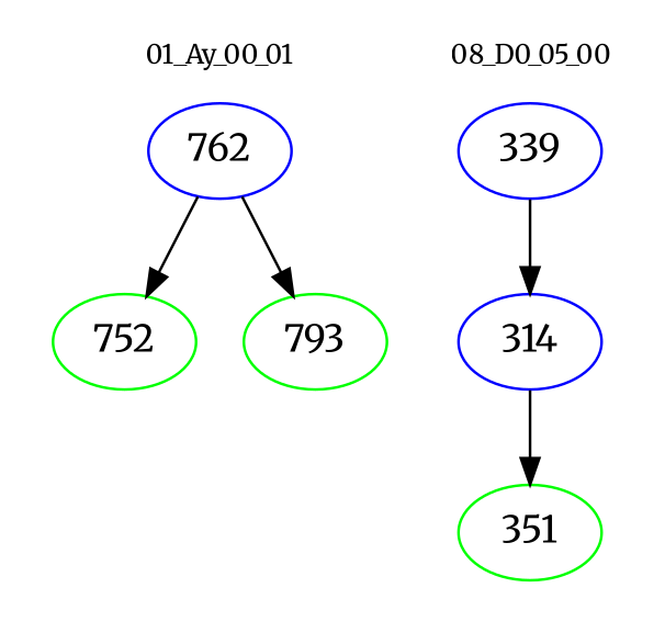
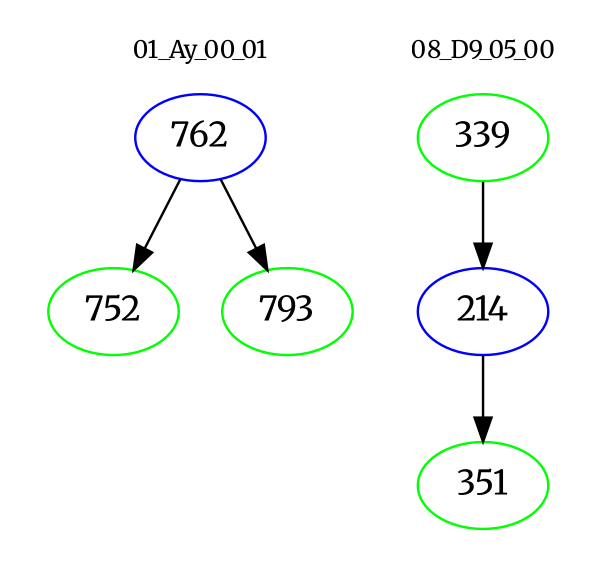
  digraph {
    fontname=Merriweather
    node [color=green fontname=Merriweather]
    edge [color=black fontname=Merriweather]
    n1 [color=blue label=762]
    n2 [label=752]
    n3 [label=793]
-   n4 [color=blue label=314]
+   n4 [color=blue label=214]
    n5 [label=351]
-   n6 [color=blue label=339]
+   n6 [label=339]
    subgraph cluster_1 {
      color=white
      fontsize=10
      label="01_Ay_00_01"
      n1
      n2
      n3
    }
    subgraph cluster_2 {
      color=white
      fontsize=10
-     label="08_D0_05_00"
+     label="08_D9_05_00"
      n4
      n5
      n6
    }
    n1 -> n2
    n1 -> n3
    n4 -> n5
    n6 -> n4
  }
